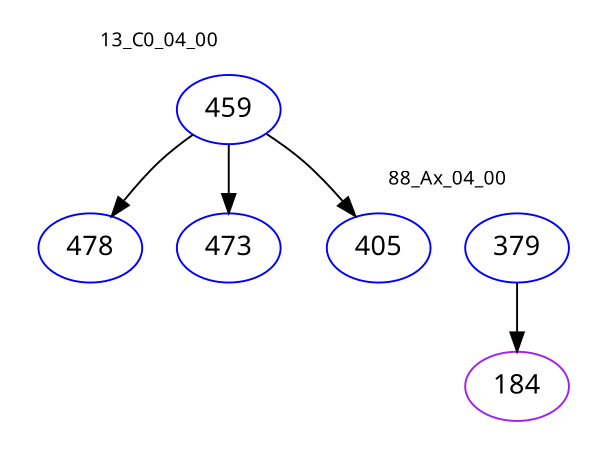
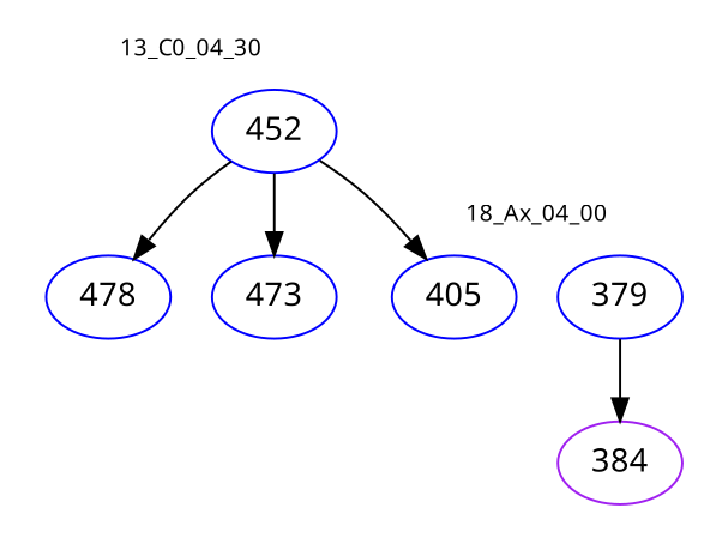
  digraph {
    fontname="Noto Sans"
    node [color=blue fontname="Noto Sans"]
    edge [color=black fontname="Noto Sans"]
    n1 [label=379]
-   n2 [color=purple label=184]
+   n2 [color=purple label=384]
    n3 [label=405]
-   n4 [label=459]
+   n4 [label=452]
    n5 [label=478]
    n6 [label=473]
    subgraph cluster_1 {
      color=white
      fontsize=10
-     label="88_Ax_04_00"
+     label="18_Ax_04_00"
      n1
      n2
      n3
    }
    subgraph cluster_2 {
      color=white
      fontsize=10
-     label="13_C0_04_00"
+     label="13_C0_04_30"
      n4
      n5
      n6
    }
    n1 -> n2
    n4 -> n3
    n4 -> n5
    n4 -> n6
  }
